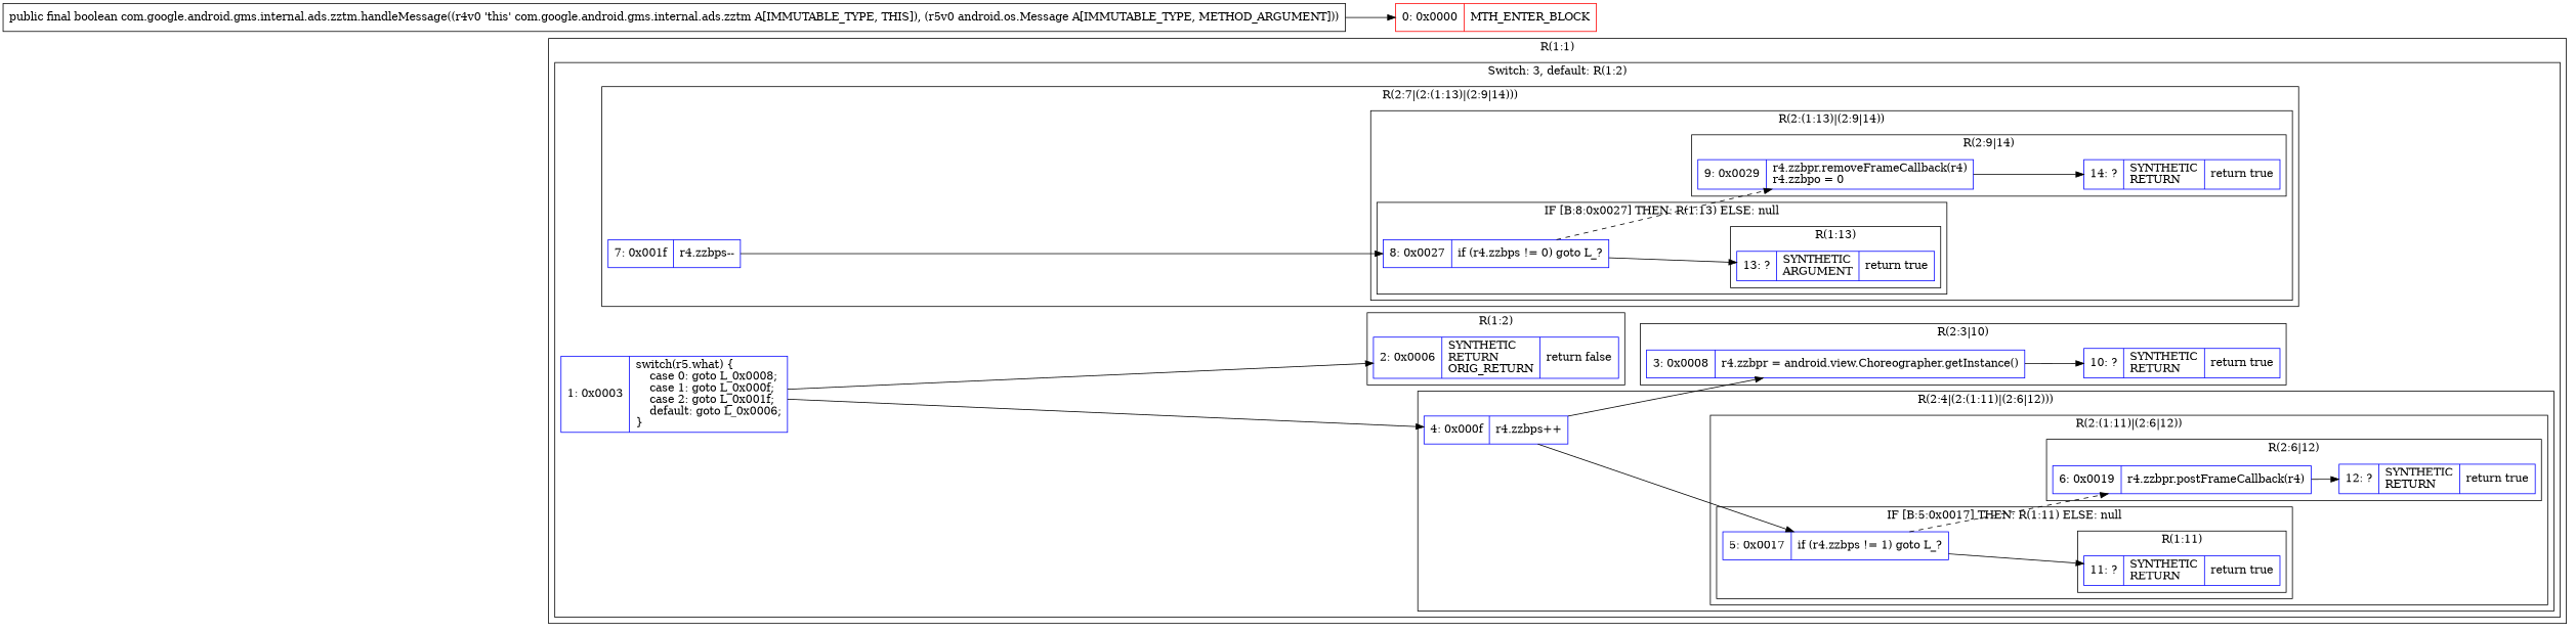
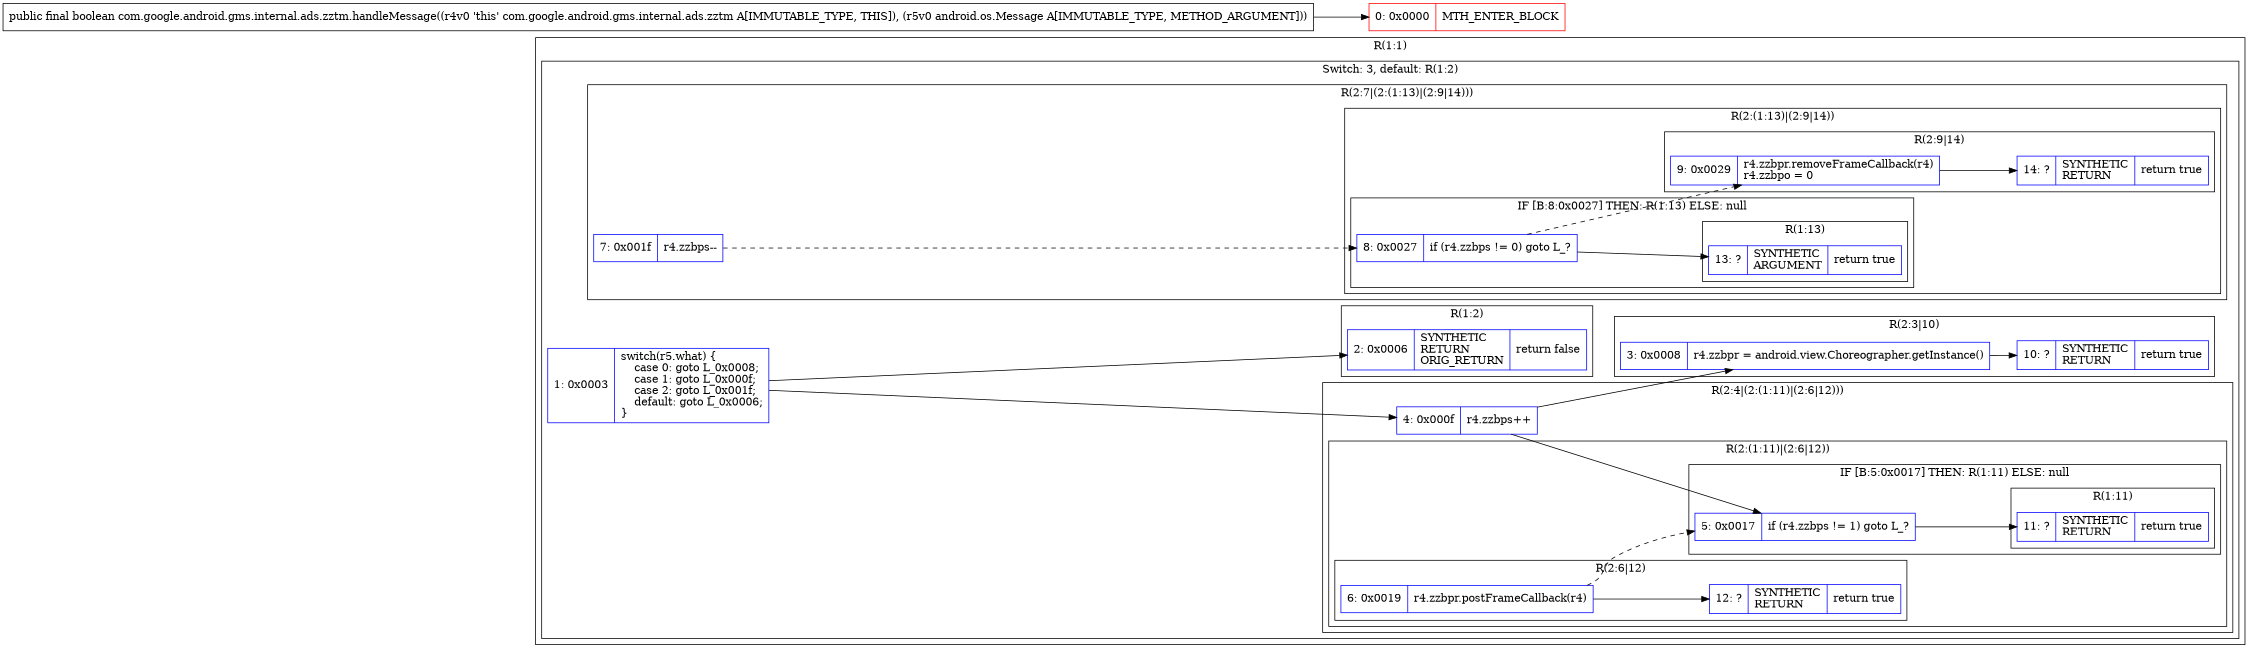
  digraph {
    rankdir=LR
    node [color=blue shape=record]
    n1 [label="{3\:\ 0x0008|r4.zzbpr = android.view.Choreographer.getInstance()\l}"]
    n2 [label="{10\:\ ?|SYNTHETIC\lRETURN\l|return true\l}"]
    n3 [label="{11\:\ ?|SYNTHETIC\lRETURN\l|return true\l}"]
    n4 [label="{5\:\ 0x0017|if (r4.zzbps != 1) goto L_?\l}"]
    n5 [label="{6\:\ 0x0019|r4.zzbpr.postFrameCallback(r4)\l}"]
    n6 [label="{12\:\ ?|SYNTHETIC\lRETURN\l|return true\l}"]
    n7 [label="{4\:\ 0x000f|r4.zzbps++\l}"]
    n8 [label="{13\:\ ?|SYNTHETIC\lARGUMENT\l|return true\l}"]
    n9 [label="{8\:\ 0x0027|if (r4.zzbps != 0) goto L_?\l}"]
    n10 [label="{9\:\ 0x0029|r4.zzbpr.removeFrameCallback(r4)\lr4.zzbpo = 0\l}"]
    n11 [label="{14\:\ ?|SYNTHETIC\lRETURN\l|return true\l}"]
    n12 [label="{7\:\ 0x001f|r4.zzbps\-\-\l}"]
    n13 [label="{2\:\ 0x0006|SYNTHETIC\lRETURN\lORIG_RETURN\l|return false\l}"]
    n14 [label="{1\:\ 0x0003|switch(r5.what) \{\l    case 0: goto L_0x0008;\l    case 1: goto L_0x000f;\l    case 2: goto L_0x001f;\l    default: goto L_0x0006;\l\}\l}"]
    n15 [color=red label="{0\:\ 0x0000|MTH_ENTER_BLOCK\l}"]
    n16 [label="{public final boolean com.google.android.gms.internal.ads.zztm.handleMessage((r4v0 'this' com.google.android.gms.internal.ads.zztm A[IMMUTABLE_TYPE, THIS]), (r5v0 android.os.Message A[IMMUTABLE_TYPE, METHOD_ARGUMENT])) }" color=""]
    subgraph cluster_1 {
      label="R(1:1)"
      subgraph cluster_2 {
        label="Switch: 3, default: R(1:2)"
        n14
        subgraph cluster_3 {
          label="R(2:3|10)"
          n1
          n2
        }
        subgraph cluster_4 {
          label="R(2:4|(2:(1:11)|(2:6|12)))"
          n7
          subgraph cluster_5 {
            label="R(2:(1:11)|(2:6|12))"
            subgraph cluster_6 {
              label="IF [B:5:0x0017] THEN: R(1:11) ELSE: null"
              n4
              subgraph cluster_7 {
                label="R(1:11)"
                n3
              }
            }
            subgraph cluster_8 {
              label="R(2:6|12)"
              n5
              n6
            }
          }
        }
        subgraph cluster_9 {
          label="R(2:7|(2:(1:13)|(2:9|14)))"
          n12
          subgraph cluster_10 {
            label="R(2:(1:13)|(2:9|14))"
            subgraph cluster_11 {
              label="IF [B:8:0x0027] THEN: R(1:13) ELSE: null"
              n9
              subgraph cluster_12 {
                label="R(1:13)"
                n8
              }
            }
            subgraph cluster_13 {
              label="R(2:9|14)"
              n10
              n11
            }
          }
        }
        subgraph cluster_14 {
          label="R(1:2)"
          n13
        }
      }
    }
    n1 -> n2
    n4 -> n3
-   n4 -> n5 [style=dashed]
+   n5 -> n4 [style=dashed]
    n5 -> n6
    n7 -> n1
    n7 -> n4
    n9 -> n8
    n9 -> n10 [style=dashed]
    n10 -> n11
-   n12 -> n9
+   n12 -> n9 [style=dashed]
    n14 -> n7
    n14 -> n13
    n16 -> n15
  }
